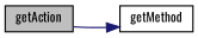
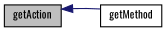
  digraph {
    rankdir=LR
    fontname=Oswald
    node [color=black fontname=Oswald fontsize=10 shape=record style=filled]
    n1 [fillcolor=grey75 fontcolor=black height=0.2 label=getAction width=0.4]
    n2 [fillcolor=white height=0.2 label=getMethod width=0.4]
-   n1 -> n2 [color=midnightblue fontname=Oswald fontsize=10 labelfontname=Helvetica labelfontsize=10 style=solid]
+   n2 -> n1 [color=midnightblue fontname=Oswald fontsize=10 labelfontname=Helvetica labelfontsize=10 style=solid]
  }
